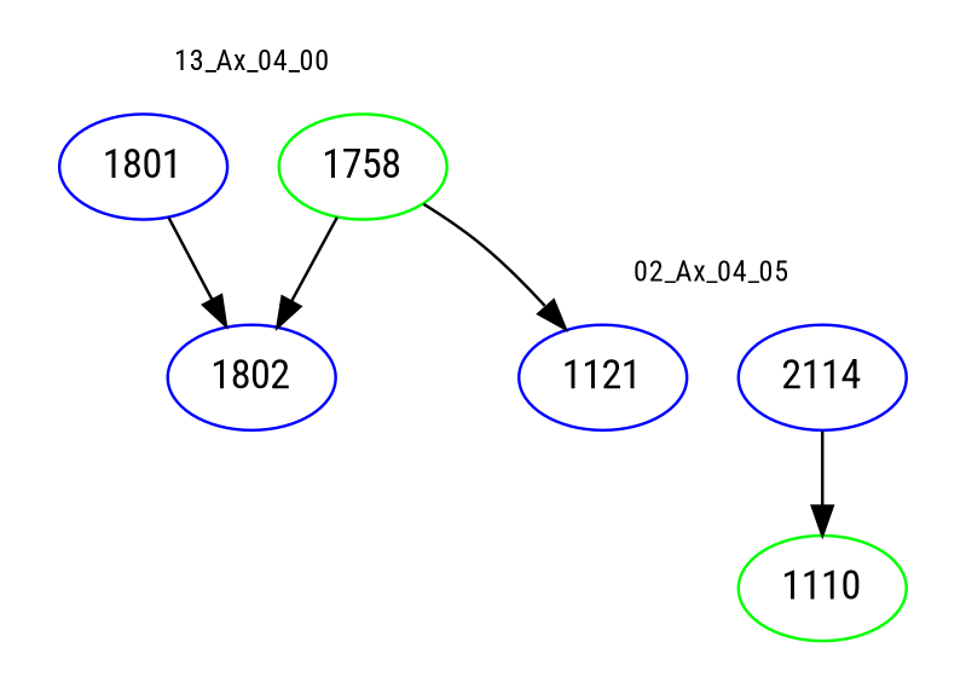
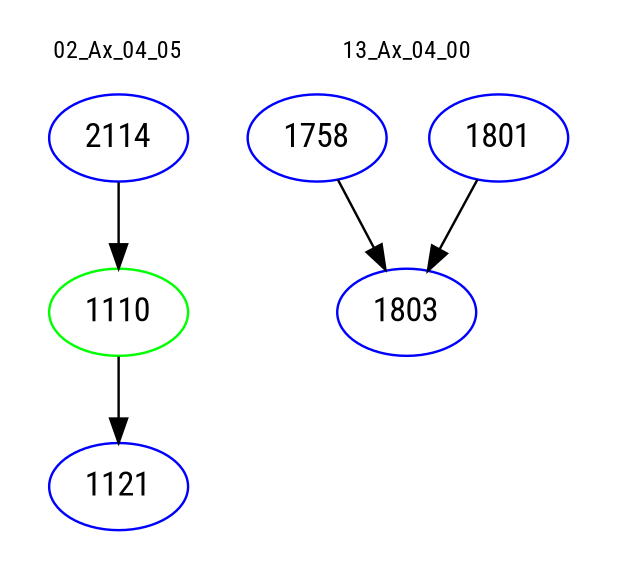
  digraph {
    fontname="Roboto Condensed"
    node [color=blue fontname="Roboto Condensed"]
    edge [color=black fontname="Roboto Condensed"]
    n1 [label=2114]
    n2 [color=green label=1110]
    n3 [label=1121]
    n4 [label=1801]
-   n5 [color=green label=1758]
-   n6 [label=1802]
+   n5 [label=1758]
+   n6 [label=1803]
    subgraph cluster_1 {
      color=white
      fontsize=10
      label="02_Ax_04_05"
      n1
      n2
      n3
    }
    subgraph cluster_2 {
      color=white
      fontsize=10
      label="13_Ax_04_00"
      n4
      n5
      n6
    }
    n1 -> n2
-   n5 -> n3
+   n2 -> n3
    n4 -> n6
    n5 -> n6
  }
